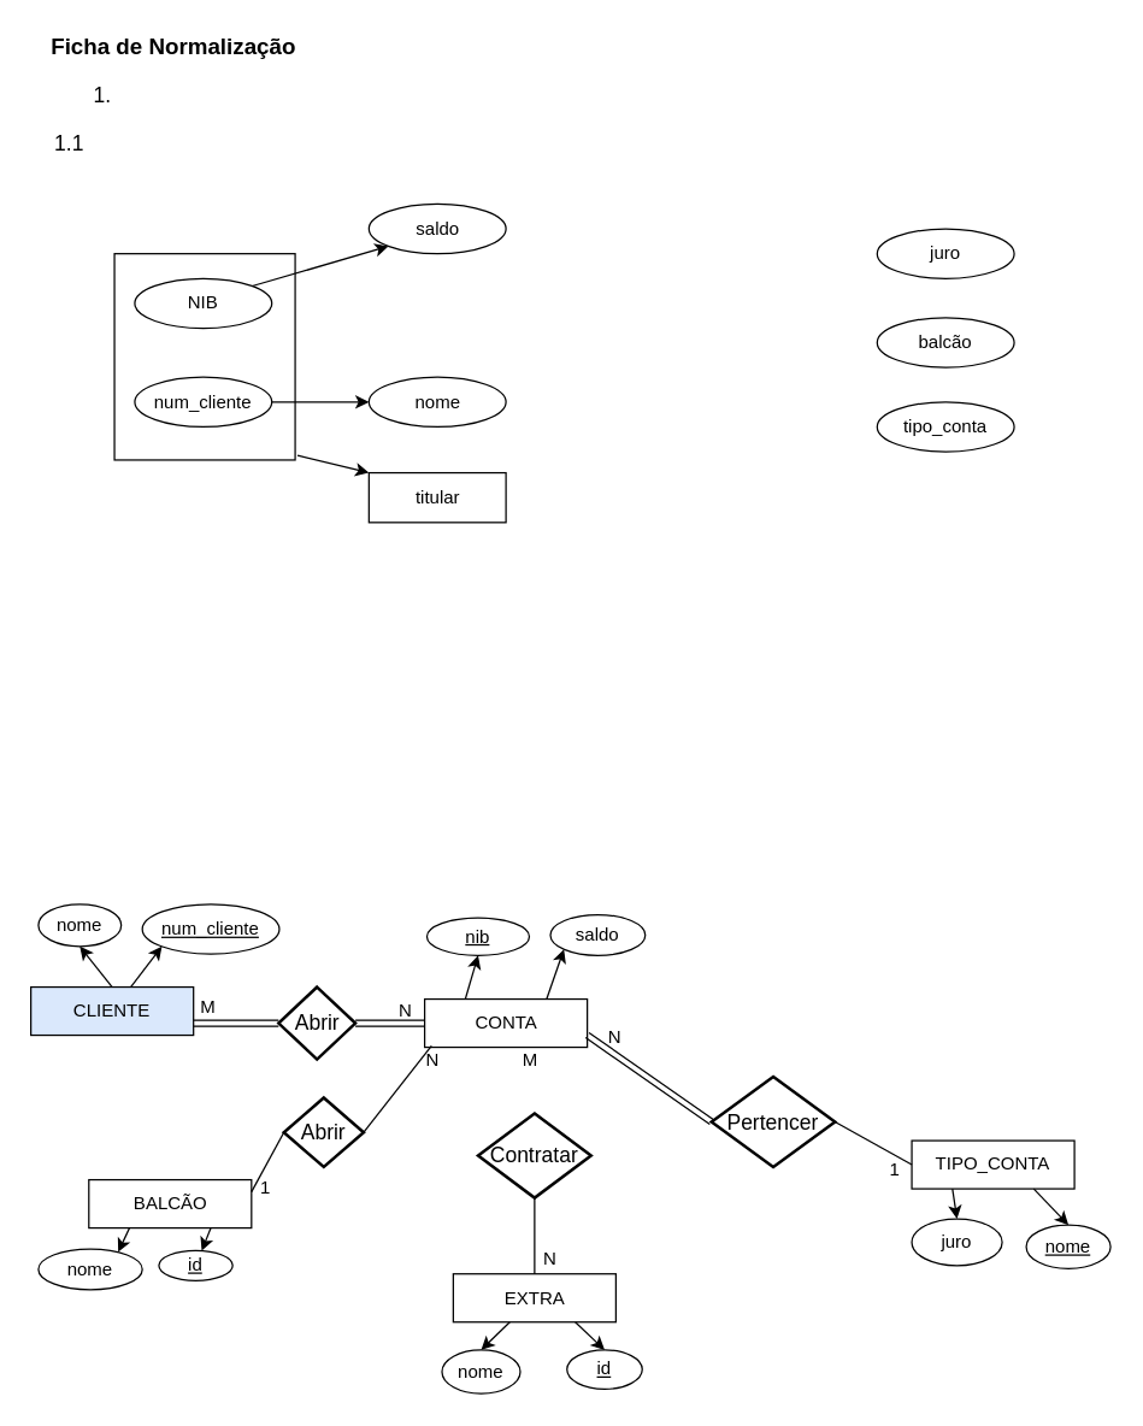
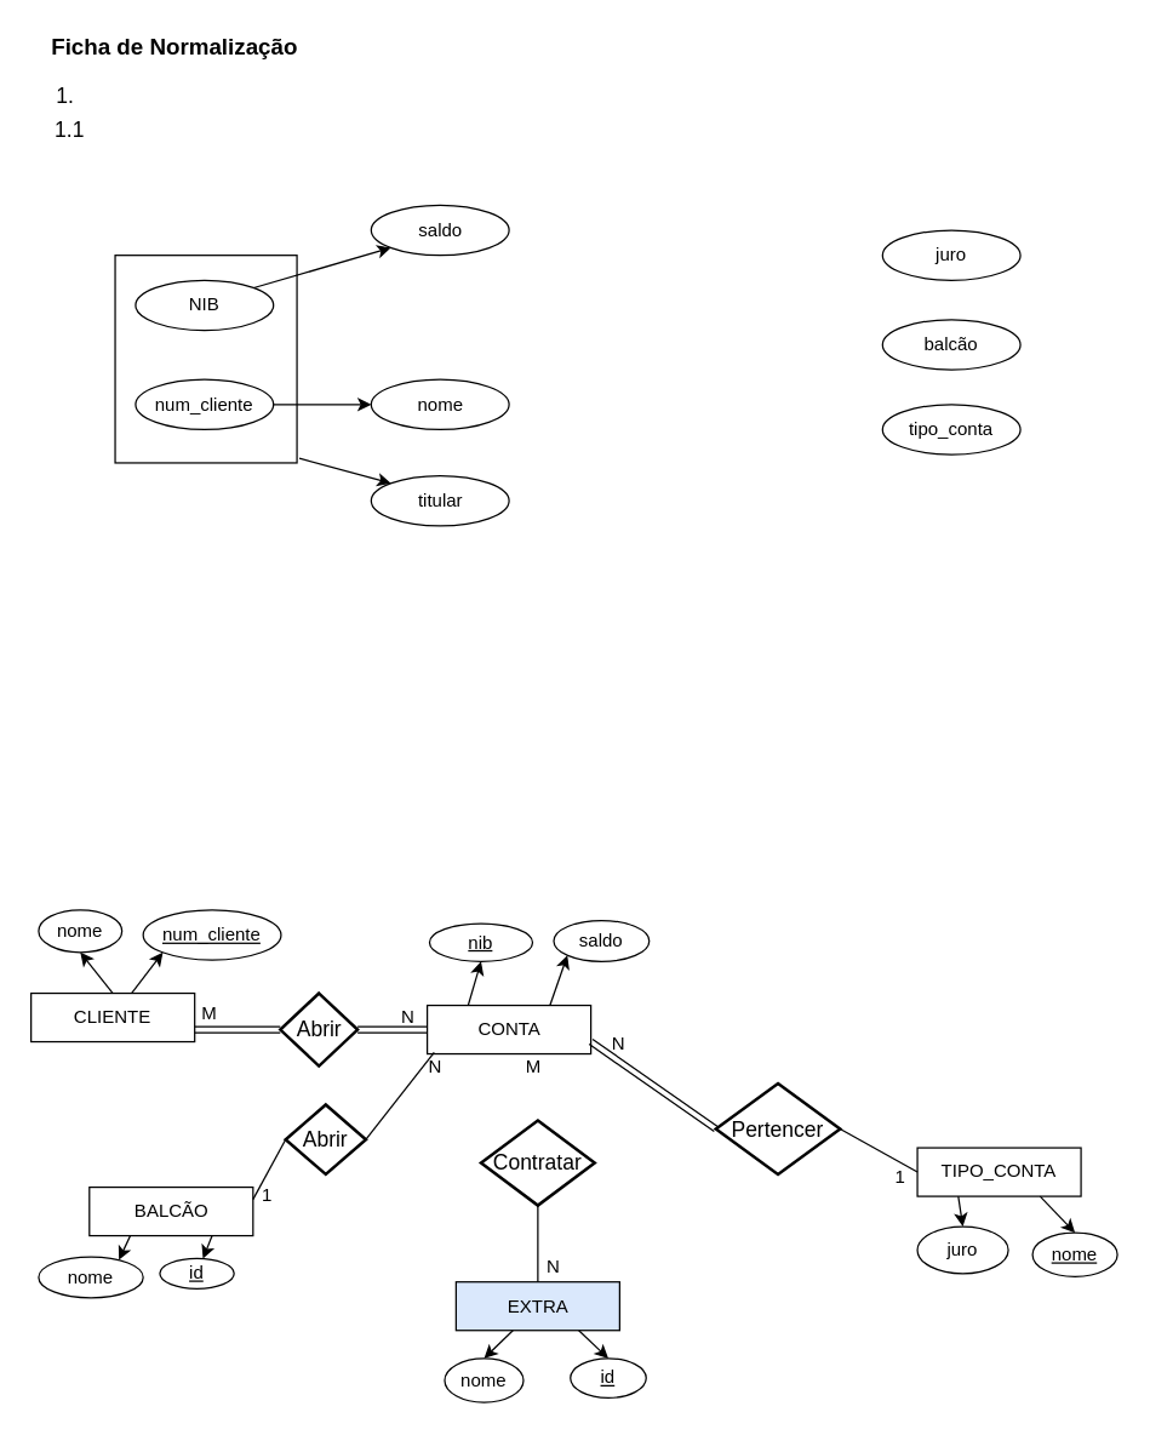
  <mxCell id="0" />
  <mxCell id="1" parent="0" />
  <mxCell id="2" value="" style="rounded=0;whiteSpace=wrap;html=1;" parent="1" vertex="1"><mxGeometry x="75.5" y="168" width="120" height="137" as="geometry" /></mxCell>
  <mxCell id="3" value="balcão" style="ellipse;whiteSpace=wrap;html=1;" parent="1" vertex="1"><mxGeometry x="582" y="210.5" width="91" height="33" as="geometry" /></mxCell>
  <mxCell id="4" value="nome" style="ellipse;whiteSpace=wrap;html=1;" parent="1" vertex="1"><mxGeometry x="244.5" y="250" width="91" height="33" as="geometry" /></mxCell>
  <mxCell id="5" value="saldo" style="ellipse;whiteSpace=wrap;html=1;" parent="1" vertex="1"><mxGeometry x="244.5" y="135" width="91" height="33" as="geometry" /></mxCell>
  <mxCell id="6" value="tipo_conta" style="ellipse;whiteSpace=wrap;html=1;" parent="1" vertex="1"><mxGeometry x="582" y="266.5" width="91" height="33" as="geometry" /></mxCell>
  <mxCell id="7" value="juro" style="ellipse;whiteSpace=wrap;html=1;" parent="1" vertex="1"><mxGeometry x="582" y="151.5" width="91" height="33" as="geometry" /></mxCell>
  <mxCell id="8" value="num_cliente" style="ellipse;whiteSpace=wrap;html=1;" parent="1" vertex="1"><mxGeometry x="89" y="250" width="91" height="33" as="geometry" /></mxCell>
  <mxCell id="9" value="NIB" style="ellipse;whiteSpace=wrap;html=1;" parent="1" vertex="1"><mxGeometry x="89" y="184.5" width="91" height="33" as="geometry" /></mxCell>
- <mxCell id="10" value="&lt;font style=&quot;font-size: 14px&quot;&gt;1.&lt;/font&gt;" style="text;html=1;resizable=0;points=[];autosize=1;align=left;verticalAlign=top;spacingTop=-4;" parent="1" vertex="1"><mxGeometry x="60" y="52" width="22" height="15" as="geometry" /></mxCell>
- <mxCell id="11" value="&lt;font style=&quot;font-size: 14px&quot;&gt;1.1&lt;br&gt;&lt;/font&gt;" style="text;html=1;resizable=0;points=[];autosize=1;align=left;verticalAlign=top;spacingTop=-4;" parent="1" vertex="1"><mxGeometry x="34" y="84" width="29" height="15" as="geometry" /></mxCell>
- <mxCell id="12" value="titular" style="whiteSpace=wrap;html=1;rounded=0;" parent="1" vertex="1"><mxGeometry x="244.5" y="313.5" width="91" height="33" as="geometry" /></mxCell>
+ <mxCell id="10" value="&lt;font style=&quot;font-size: 14px&quot;&gt;1.&lt;/font&gt;" style="text;html=1;resizable=0;points=[];autosize=1;align=left;verticalAlign=top;spacingTop=-4;" parent="1" vertex="1"><mxGeometry x="35" y="52" width="22" height="15" as="geometry" /></mxCell>
+ <mxCell id="11" value="&lt;font style=&quot;font-size: 14px&quot;&gt;1.1&lt;br&gt;&lt;/font&gt;" style="text;html=1;resizable=0;points=[];autosize=1;align=left;verticalAlign=top;spacingTop=-4;" parent="1" vertex="1"><mxGeometry x="34" y="74" width="29" height="15" as="geometry" /></mxCell>
+ <mxCell id="12" value="titular" style="ellipse;whiteSpace=wrap;html=1;" parent="1" vertex="1"><mxGeometry x="244.5" y="313.5" width="91" height="33" as="geometry" /></mxCell>
  <mxCell id="13" value="" style="endArrow=classic;html=1;exitX=1;exitY=0.5;exitDx=0;exitDy=0;entryX=0;entryY=0.5;entryDx=0;entryDy=0;" parent="1" source="8" target="4" edge="1"><mxGeometry width="50" height="50" relative="1" as="geometry"><mxPoint x="60" y="443" as="sourcePoint" /><mxPoint x="110" y="393" as="targetPoint" /></mxGeometry></mxCell>
  <mxCell id="14" value="" style="endArrow=classic;html=1;entryX=0;entryY=0;entryDx=0;entryDy=0;exitX=1.013;exitY=0.978;exitDx=0;exitDy=0;exitPerimeter=0;" parent="1" source="2" target="12" edge="1"><mxGeometry width="50" height="50" relative="1" as="geometry"><mxPoint x="190" y="276.5" as="sourcePoint" /><mxPoint x="254.5" y="276.5" as="targetPoint" /></mxGeometry></mxCell>
  <mxCell id="15" value="" style="endArrow=classic;html=1;exitX=1;exitY=0;exitDx=0;exitDy=0;entryX=0;entryY=1;entryDx=0;entryDy=0;" parent="1" source="9" target="5" edge="1"><mxGeometry width="50" height="50" relative="1" as="geometry"><mxPoint x="200" y="286.5" as="sourcePoint" /><mxPoint x="264.5" y="286.5" as="targetPoint" /></mxGeometry></mxCell>
- <mxCell id="16" value="CLIENTE" style="rounded=0;whiteSpace=wrap;html=1;fillColor=#dae8fc;" parent="1" vertex="1"><mxGeometry x="20" y="655" width="108" height="32" as="geometry" /></mxCell>
+ <mxCell id="16" value="CLIENTE" style="rounded=0;whiteSpace=wrap;html=1;" parent="1" vertex="1"><mxGeometry x="20" y="655" width="108" height="32" as="geometry" /></mxCell>
  <mxCell id="17" value="CONTA" style="rounded=0;whiteSpace=wrap;html=1;" parent="1" vertex="1"><mxGeometry x="281.5" y="663" width="108" height="32" as="geometry" /></mxCell>
  <mxCell id="18" value="nib" style="ellipse;whiteSpace=wrap;html=1;fontStyle=4" parent="1" vertex="1"><mxGeometry x="283" y="609" width="68" height="25" as="geometry" /></mxCell>
  <mxCell id="19" value="" style="endArrow=classic;html=1;exitX=0.25;exitY=0;exitDx=0;exitDy=0;entryX=0.5;entryY=1;entryDx=0;entryDy=0;" parent="1" source="17" target="18" edge="1"><mxGeometry width="50" height="50" relative="1" as="geometry"><mxPoint x="397.5" y="271" as="sourcePoint" /><mxPoint x="462" y="271" as="targetPoint" /></mxGeometry></mxCell>
  <mxCell id="20" value="" style="endArrow=classic;html=1;entryX=0;entryY=1;entryDx=0;entryDy=0;exitX=0.75;exitY=0;exitDx=0;exitDy=0;" parent="1" source="17" target="21" edge="1"><mxGeometry width="50" height="50" relative="1" as="geometry"><mxPoint x="500" y="651" as="sourcePoint" /><mxPoint x="268.5" y="481" as="targetPoint" /></mxGeometry></mxCell>
  <mxCell id="21" value="saldo" style="ellipse;whiteSpace=wrap;html=1;" parent="1" vertex="1"><mxGeometry x="365" y="607" width="63" height="27" as="geometry" /></mxCell>
  <mxCell id="22" value="TIPO_CONTA" style="rounded=0;whiteSpace=wrap;html=1;" parent="1" vertex="1"><mxGeometry x="605" y="757" width="108" height="32" as="geometry" /></mxCell>
  <mxCell id="23" value="juro" style="ellipse;whiteSpace=wrap;html=1;" parent="1" vertex="1"><mxGeometry x="605" y="809" width="60" height="31" as="geometry" /></mxCell>
  <mxCell id="24" value="nome" style="ellipse;whiteSpace=wrap;html=1;" parent="1" vertex="1"><mxGeometry x="25" y="600" width="55" height="28" as="geometry" /></mxCell>
  <mxCell id="25" value="num_cliente" style="ellipse;whiteSpace=wrap;html=1;fontStyle=4" parent="1" vertex="1"><mxGeometry x="94" y="600" width="91" height="33" as="geometry" /></mxCell>
  <mxCell id="26" value="nome" style="ellipse;whiteSpace=wrap;html=1;fontStyle=4" parent="1" vertex="1"><mxGeometry x="681" y="813" width="56" height="29" as="geometry" /></mxCell>
  <mxCell id="27" value="" style="endArrow=classic;html=1;entryX=0.5;entryY=1;entryDx=0;entryDy=0;exitX=0.5;exitY=0;exitDx=0;exitDy=0;" parent="1" source="16" target="24" edge="1"><mxGeometry width="50" height="50" relative="1" as="geometry"><mxPoint x="20" y="965" as="sourcePoint" /><mxPoint x="70" y="915" as="targetPoint" /></mxGeometry></mxCell>
  <mxCell id="28" value="" style="endArrow=classic;html=1;entryX=0;entryY=1;entryDx=0;entryDy=0;" parent="1" source="16" target="25" edge="1"><mxGeometry width="50" height="50" relative="1" as="geometry"><mxPoint x="111" y="665" as="sourcePoint" /><mxPoint x="143" y="612" as="targetPoint" /></mxGeometry></mxCell>
- <mxCell id="29" value="EXTRA" style="rounded=0;whiteSpace=wrap;html=1;" parent="1" vertex="1"><mxGeometry x="300.5" y="845.5" width="108" height="32" as="geometry" /></mxCell>
+ <mxCell id="29" value="EXTRA" style="rounded=0;whiteSpace=wrap;html=1;fillColor=#dae8fc;" parent="1" vertex="1"><mxGeometry x="300.5" y="845.5" width="108" height="32" as="geometry" /></mxCell>
  <mxCell id="30" value="nome" style="ellipse;whiteSpace=wrap;html=1;" parent="1" vertex="1"><mxGeometry x="293" y="896" width="52" height="29" as="geometry" /></mxCell>
  <mxCell id="31" value="" style="endArrow=classic;html=1;entryX=0.5;entryY=0;entryDx=0;entryDy=0;" parent="1" source="29" target="30" edge="1"><mxGeometry width="50" height="50" relative="1" as="geometry"><mxPoint x="-144.5" y="1208.5" as="sourcePoint" /><mxPoint x="-94.5" y="1158.5" as="targetPoint" /></mxGeometry></mxCell>
  <mxCell id="32" value="" style="endArrow=classic;html=1;exitX=0.25;exitY=1;exitDx=0;exitDy=0;entryX=0.5;entryY=0;entryDx=0;entryDy=0;" parent="1" source="22" target="23" edge="1"><mxGeometry width="50" height="50" relative="1" as="geometry"><mxPoint x="642" y="808" as="sourcePoint" /><mxPoint x="625" y="820" as="targetPoint" /></mxGeometry></mxCell>
  <mxCell id="33" value="" style="endArrow=classic;html=1;exitX=0.75;exitY=1;exitDx=0;exitDy=0;entryX=0.5;entryY=0;entryDx=0;entryDy=0;" parent="1" source="22" target="26" edge="1"><mxGeometry width="50" height="50" relative="1" as="geometry"><mxPoint x="682" y="830" as="sourcePoint" /><mxPoint x="711" y="813" as="targetPoint" /></mxGeometry></mxCell>
  <mxCell id="34" value="BALCÃO" style="rounded=0;whiteSpace=wrap;html=1;" parent="1" vertex="1"><mxGeometry x="58.5" y="783" width="108" height="32" as="geometry" /></mxCell>
  <mxCell id="35" value="nome" style="ellipse;whiteSpace=wrap;html=1;" parent="1" vertex="1"><mxGeometry x="25" y="829" width="69" height="27" as="geometry" /></mxCell>
  <mxCell id="36" value="id" style="ellipse;whiteSpace=wrap;html=1;fontStyle=4" parent="1" vertex="1"><mxGeometry x="105" y="830" width="49" height="20" as="geometry" /></mxCell>
  <mxCell id="37" value="id" style="ellipse;whiteSpace=wrap;html=1;fontStyle=4" parent="1" vertex="1"><mxGeometry x="376" y="896" width="50" height="26" as="geometry" /></mxCell>
  <mxCell id="38" value="" style="endArrow=classic;html=1;entryX=0.5;entryY=0;entryDx=0;entryDy=0;exitX=0.75;exitY=1;exitDx=0;exitDy=0;" parent="1" source="29" target="37" edge="1"><mxGeometry width="50" height="50" relative="1" as="geometry"><mxPoint x="432.47" y="1064.5" as="sourcePoint" /><mxPoint x="398" y="1114.5" as="targetPoint" /></mxGeometry></mxCell>
  <mxCell id="39" value="" style="endArrow=classic;html=1;entryX=0.768;entryY=0.074;entryDx=0;entryDy=0;exitX=0.25;exitY=1;exitDx=0;exitDy=0;entryPerimeter=0;" parent="1" source="34" target="35" edge="1"><mxGeometry width="50" height="50" relative="1" as="geometry"><mxPoint x="570.97" y="809" as="sourcePoint" /><mxPoint x="536.5" y="859" as="targetPoint" /></mxGeometry></mxCell>
  <mxCell id="40" value="" style="endArrow=classic;html=1;exitX=0.75;exitY=1;exitDx=0;exitDy=0;" parent="1" source="34" target="36" edge="1"><mxGeometry width="50" height="50" relative="1" as="geometry"><mxPoint x="580.97" y="819" as="sourcePoint" /><mxPoint x="546.5" y="869" as="targetPoint" /></mxGeometry></mxCell>
  <mxCell id="41" value="Abrir" style="shape=rhombus;strokeWidth=2;fontSize=17;perimeter=rhombusPerimeter;whiteSpace=wrap;html=1;align=center;fontSize=14;" parent="1" vertex="1"><mxGeometry x="184.5" y="655" width="51" height="48" as="geometry" /></mxCell>
  <mxCell id="42" value="Pertencer" style="shape=rhombus;strokeWidth=2;fontSize=17;perimeter=rhombusPerimeter;whiteSpace=wrap;html=1;align=center;fontSize=14;" parent="1" vertex="1"><mxGeometry x="472" y="714.5" width="82" height="60" as="geometry" /></mxCell>
  <mxCell id="43" value="" style="shape=link;html=1;entryX=1;entryY=0.75;entryDx=0;entryDy=0;exitX=0;exitY=0.5;exitDx=0;exitDy=0;" parent="1" source="41" target="16" edge="1"><mxGeometry width="50" height="50" relative="1" as="geometry"><mxPoint x="14" y="1109" as="sourcePoint" /><mxPoint x="64" y="1059" as="targetPoint" /></mxGeometry></mxCell>
  <mxCell id="44" value="" style="shape=link;html=1;exitX=0;exitY=0.5;exitDx=0;exitDy=0;entryX=1;entryY=0.5;entryDx=0;entryDy=0;" parent="1" source="17" target="41" edge="1"><mxGeometry width="50" height="50" relative="1" as="geometry"><mxPoint x="258" y="737" as="sourcePoint" /><mxPoint x="323" y="747" as="targetPoint" /></mxGeometry></mxCell>
  <mxCell id="45" value="" style="shape=link;html=1;entryX=1;entryY=0.75;entryDx=0;entryDy=0;exitX=0;exitY=0.5;exitDx=0;exitDy=0;" parent="1" source="42" target="17" edge="1"><mxGeometry width="50" height="50" relative="1" as="geometry"><mxPoint x="545" y="768.5" as="sourcePoint" /><mxPoint x="17" y="638.5" as="targetPoint" /></mxGeometry></mxCell>
  <mxCell id="46" value="Abrir" style="shape=rhombus;strokeWidth=2;fontSize=17;perimeter=rhombusPerimeter;whiteSpace=wrap;html=1;align=center;fontSize=14;" parent="1" vertex="1"><mxGeometry x="188" y="728.5" width="53" height="46" as="geometry" /></mxCell>
  <mxCell id="47" value="" style="endArrow=none;html=1;entryX=0.042;entryY=0.969;entryDx=0;entryDy=0;entryPerimeter=0;exitX=1;exitY=0.5;exitDx=0;exitDy=0;" parent="1" source="46" target="17" edge="1"><mxGeometry width="50" height="50" relative="1" as="geometry"><mxPoint x="14" y="1109" as="sourcePoint" /><mxPoint x="64" y="1059" as="targetPoint" /></mxGeometry></mxCell>
  <mxCell id="48" value="N" style="text;html=1;strokeColor=none;fillColor=none;align=center;verticalAlign=middle;whiteSpace=wrap;rounded=0;" parent="1" vertex="1"><mxGeometry x="249" y="661" width="40" height="20" as="geometry" /></mxCell>
  <mxCell id="49" value="M" style="text;html=1;strokeColor=none;fillColor=none;align=center;verticalAlign=middle;whiteSpace=wrap;rounded=0;" parent="1" vertex="1"><mxGeometry x="118" y="659" width="40" height="20" as="geometry" /></mxCell>
  <mxCell id="50" value="N" style="text;html=1;strokeColor=none;fillColor=none;align=center;verticalAlign=middle;whiteSpace=wrap;rounded=0;" parent="1" vertex="1"><mxGeometry x="266.5" y="694" width="40" height="20" as="geometry" /></mxCell>
  <mxCell id="51" value="" style="endArrow=none;html=1;entryX=0;entryY=0.5;entryDx=0;entryDy=0;exitX=1;exitY=0.25;exitDx=0;exitDy=0;" parent="1" source="34" target="46" edge="1"><mxGeometry width="50" height="50" relative="1" as="geometry"><mxPoint x="330" y="873" as="sourcePoint" /><mxPoint x="472.036" y="783.008" as="targetPoint" /></mxGeometry></mxCell>
  <mxCell id="52" value="1" style="text;html=1;strokeColor=none;fillColor=none;align=center;verticalAlign=middle;whiteSpace=wrap;rounded=0;" parent="1" vertex="1"><mxGeometry x="155.5" y="779" width="40" height="20" as="geometry" /></mxCell>
  <mxCell id="53" value="N" style="text;html=1;strokeColor=none;fillColor=none;align=center;verticalAlign=middle;whiteSpace=wrap;rounded=0;" parent="1" vertex="1"><mxGeometry x="387.5" y="679" width="40" height="20" as="geometry" /></mxCell>
  <mxCell id="54" value="" style="endArrow=none;html=1;entryX=1;entryY=0.5;entryDx=0;entryDy=0;exitX=0;exitY=0.5;exitDx=0;exitDy=0;" parent="1" source="22" target="42" edge="1"><mxGeometry width="50" height="50" relative="1" as="geometry"><mxPoint x="330" y="873" as="sourcePoint" /><mxPoint x="472.036" y="783.008" as="targetPoint" /></mxGeometry></mxCell>
  <mxCell id="55" value="1" style="text;html=1;strokeColor=none;fillColor=none;align=center;verticalAlign=middle;whiteSpace=wrap;rounded=0;" parent="1" vertex="1"><mxGeometry x="574" y="767" width="40" height="20" as="geometry" /></mxCell>
  <mxCell id="56" value="Contratar" style="shape=rhombus;strokeWidth=2;fontSize=17;perimeter=rhombusPerimeter;whiteSpace=wrap;html=1;align=center;fontSize=14;" parent="1" vertex="1"><mxGeometry x="317" y="739" width="75" height="56" as="geometry" /></mxCell>
  <mxCell id="57" value="N" style="text;html=1;strokeColor=none;fillColor=none;align=center;verticalAlign=middle;whiteSpace=wrap;rounded=0;" parent="1" vertex="1"><mxGeometry x="345" y="825.5" width="40" height="20" as="geometry" /></mxCell>
  <mxCell id="58" value="" style="endArrow=none;html=1;entryX=0.5;entryY=1;entryDx=0;entryDy=0;exitX=0.5;exitY=0;exitDx=0;exitDy=0;" parent="1" source="29" target="56" edge="1"><mxGeometry width="50" height="50" relative="1" as="geometry"><mxPoint x="20" y="1208" as="sourcePoint" /><mxPoint x="70" y="1158" as="targetPoint" /></mxGeometry></mxCell>
  <mxCell id="59" value="M" style="text;html=1;strokeColor=none;fillColor=none;align=center;verticalAlign=middle;whiteSpace=wrap;rounded=0;" parent="1" vertex="1"><mxGeometry x="331.5" y="694" width="40" height="20" as="geometry" /></mxCell>
  <mxCell id="60" value="Ficha de Normalização&lt;br style=&quot;font-size: 15px;&quot;&gt;" style="text;html=1;strokeColor=none;fillColor=none;align=center;verticalAlign=middle;whiteSpace=wrap;rounded=0;fontStyle=1;fontSize=15;" vertex="1" parent="1"><mxGeometry x="20" y="20" width="190" height="20" as="geometry" /></mxCell>
